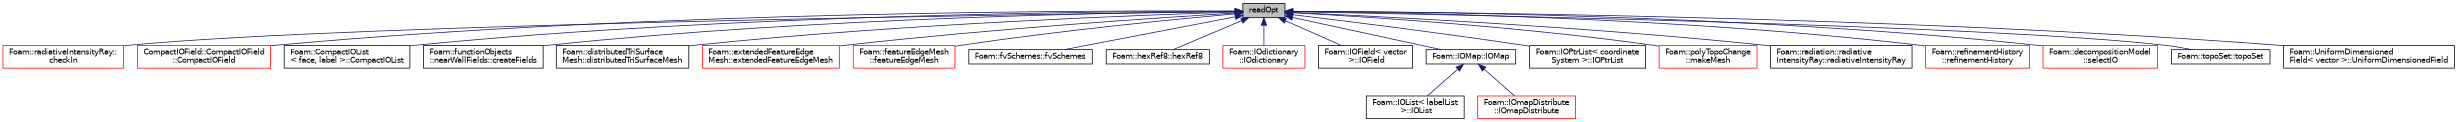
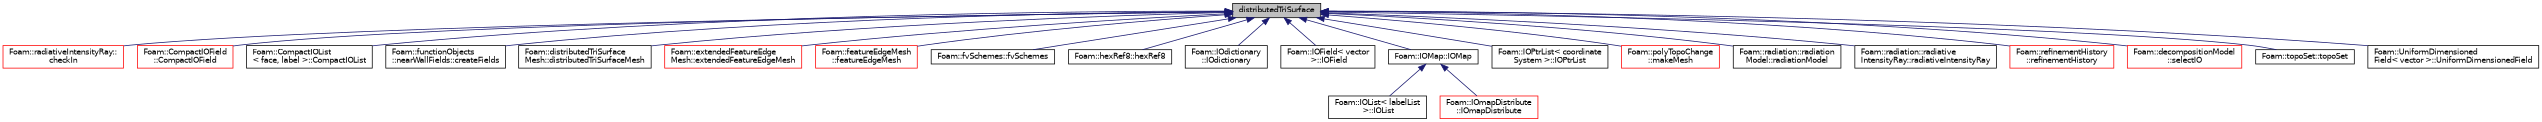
  digraph {
    rankdir=TB
    node [color=black fontname=Helvetica fontsize=10 shape=record]
    edge [color=midnightblue dir=back fontname=Helvetica fontsize=10 labelfontname=Helvetica labelfontsize=10 style=solid]
-   n1 [fillcolor=grey75 fontcolor=black height=0.2 label=readOpt style=filled width=0.4]
+   n1 [fillcolor=grey75 fontcolor=black height=0.2 label=distributedTriSurface style=filled width=0.4]
    n2 [color=red height=0.2 label="Foam::radiativeIntensityRay::\lcheckIn" width=0.4]
-   n3 [color=red height=0.2 label="CompactIOField::CompactIOField\l::CompactIOField" width=0.4]
+   n3 [color=red height=0.2 label="Foam::CompactIOField\l::CompactIOField" width=0.4]
    n4 [height=0.2 label="Foam::CompactIOList\l\< face, label \>::CompactIOList" width=0.4]
    n5 [height=0.2 label="Foam::functionObjects\l::nearWallFields::createFields" width=0.4]
    n6 [height=0.2 label="Foam::distributedTriSurface\lMesh::distributedTriSurfaceMesh" width=0.4]
    n7 [color=red height=0.2 label="Foam::extendedFeatureEdge\lMesh::extendedFeatureEdgeMesh" width=0.4]
    n8 [color=red height=0.2 label="Foam::featureEdgeMesh\l::featureEdgeMesh" width=0.4]
    n9 [height=0.2 label="Foam::fvSchemes::fvSchemes" width=0.4]
    n10 [height=0.2 label="Foam::hexRef8::hexRef8" width=0.4]
-   n11 [color=red height=0.2 label="Foam::IOdictionary\l::IOdictionary" width=0.4]
+   n11 [height=0.2 label="Foam::IOdictionary\l::IOdictionary" width=0.4]
    n12 [height=0.2 label="Foam::IOField\< vector\l \>::IOField" width=0.4]
    n13 [height=0.2 label="Foam::IOMap::IOMap" width=0.4]
    n14 [height=0.2 label="Foam::IOPtrList\< coordinate\lSystem \>::IOPtrList" width=0.4]
    n15 [color=red height=0.2 label="Foam::polyTopoChange\l::makeMesh" width=0.4]
+   n16 [height=0.2 label="Foam::radiation::radiation\lModel::radiationModel" width=0.4]
    n17 [height=0.2 label="Foam::radiation::radiative\lIntensityRay::radiativeIntensityRay" width=0.4]
    n18 [color=red height=0.2 label="Foam::refinementHistory\l::refinementHistory" width=0.4]
    n19 [color=red height=0.2 label="Foam::decompositionModel\l::selectIO" width=0.4]
    n20 [height=0.2 label="Foam::topoSet::topoSet" width=0.4]
    n21 [height=0.2 label="Foam::UniformDimensioned\lField\< vector \>::UniformDimensionedField" width=0.4]
    n22 [height=0.2 label="Foam::IOList\< labelList\l \>::IOList" width=0.4]
    n23 [color=red height=0.2 label="Foam::IOmapDistribute\l::IOmapDistribute" width=0.4]
    n1 -> n2
    n1 -> n3
    n1 -> n4
    n1 -> n5
    n1 -> n6
    n1 -> n7
    n1 -> n8
    n1 -> n9
    n1 -> n10
    n1 -> n11
    n1 -> n12
    n1 -> n13
    n1 -> n14
    n1 -> n15
+   n1 -> n16
    n1 -> n17
    n1 -> n18
    n1 -> n19
    n1 -> n20
    n1 -> n21
    n13 -> n22
    n13 -> n23
  }
